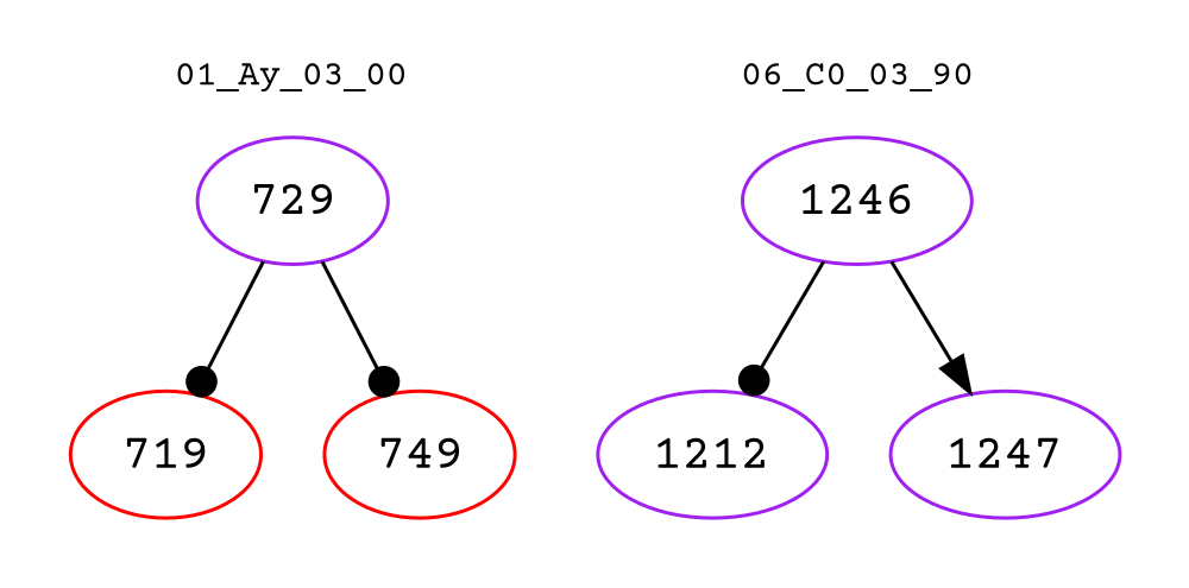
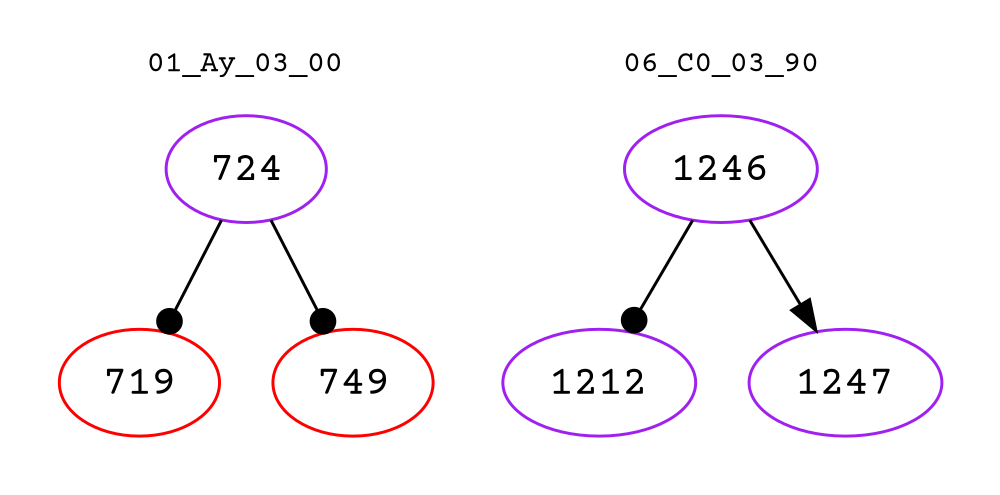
  digraph {
    fontname="Courier Prime"
    node [color=purple fontname="Courier Prime"]
    edge [arrowhead=dot color=black fontname="Courier Prime"]
-   n1 [label=729]
+   n1 [label=724]
    n2 [color=red label=719]
    n3 [color=red label=749]
    n4 [label=1246]
    n5 [label=1212]
    n6 [label=1247]
    subgraph cluster_1 {
      color=white
      fontsize=10
      label="01_Ay_03_00"
      n1
      n2
      n3
    }
    subgraph cluster_2 {
      color=white
      fontsize=10
      label="06_C0_03_90"
      n4
      n5
      n6
    }
    n1 -> n2
    n1 -> n3
    n4 -> n5
    n4 -> n6 [arrowhead=normal]
  }
